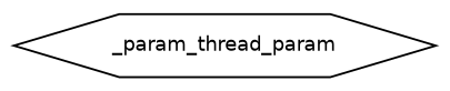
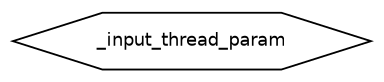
  digraph {
    rankdir=LR
-   n1 [color=black fillcolor=white fontname=Helvetica fontsize=10 height=0.2 label=_param_thread_param shape=hexagon style=filled width=0.4]
+   n1 [color=black fillcolor=white fontname=Helvetica fontsize=10 height=0.2 label=_input_thread_param shape=hexagon style=filled width=0.4]
  }
